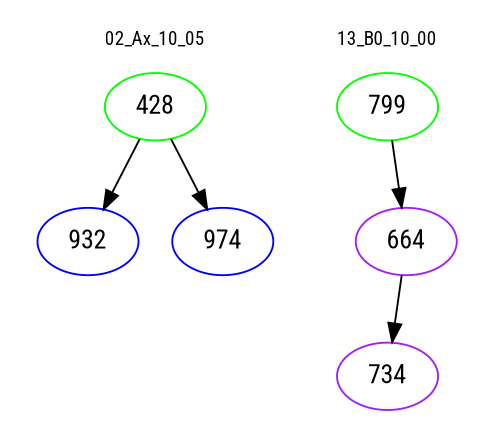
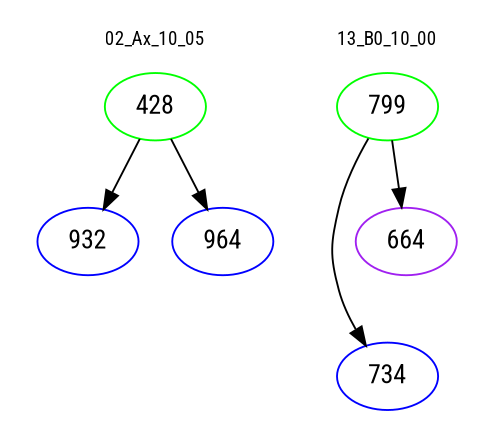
  digraph {
    fontname="Roboto Condensed"
    node [color=green fontname="Roboto Condensed"]
    edge [color=black fontname="Roboto Condensed"]
    n1 [label=428]
    n2 [color=blue label=932]
-   n3 [color=blue label=974]
+   n3 [color=blue label=964]
    n4 [label=799]
-   n5 [color=purple label=734]
+   n5 [color=blue label=734]
    n6 [color=purple label=664]
    subgraph cluster_1 {
      color=white
      fontsize=10
      label="02_Ax_10_05"
      n1
      n2
      n3
    }
    subgraph cluster_2 {
      color=white
      fontsize=10
      label="13_B0_10_00"
      n4
      n5
      n6
    }
    n1 -> n2
    n1 -> n3
-   n6 -> n5
+   n4 -> n5
    n4 -> n6
  }
